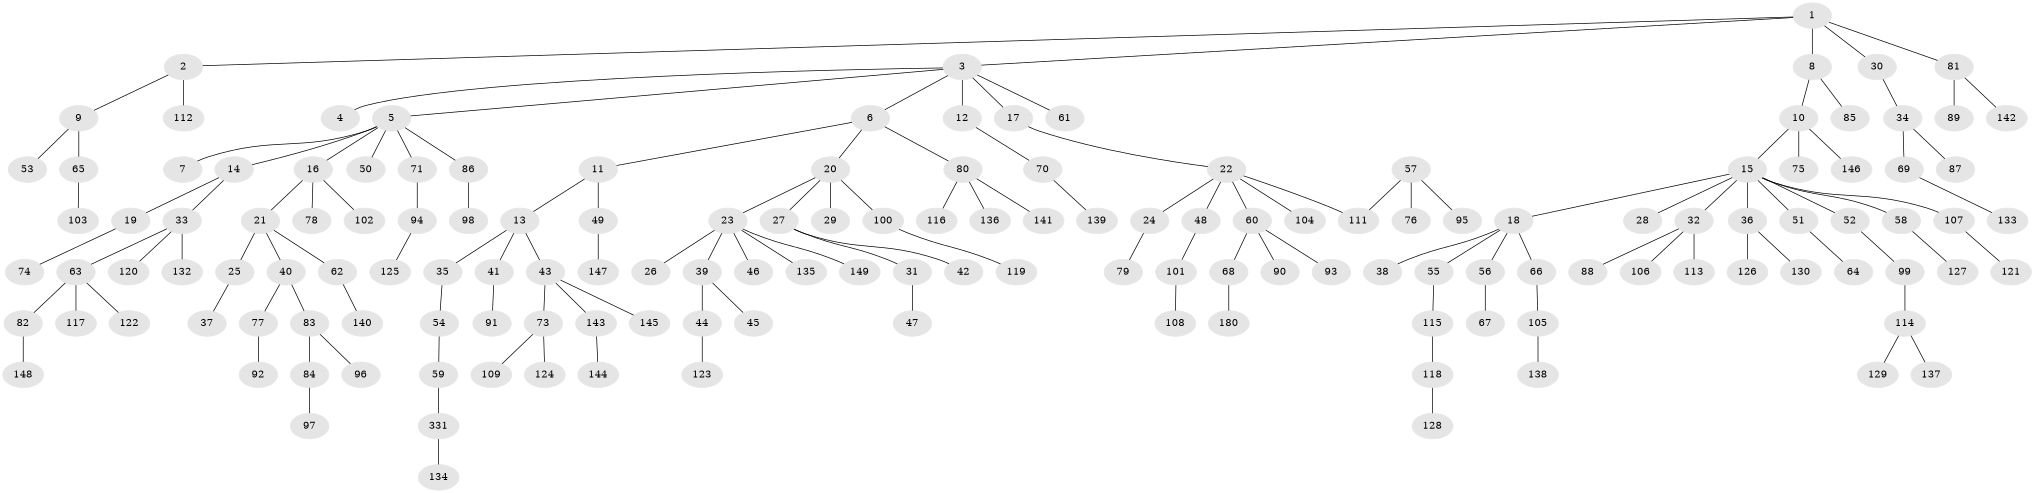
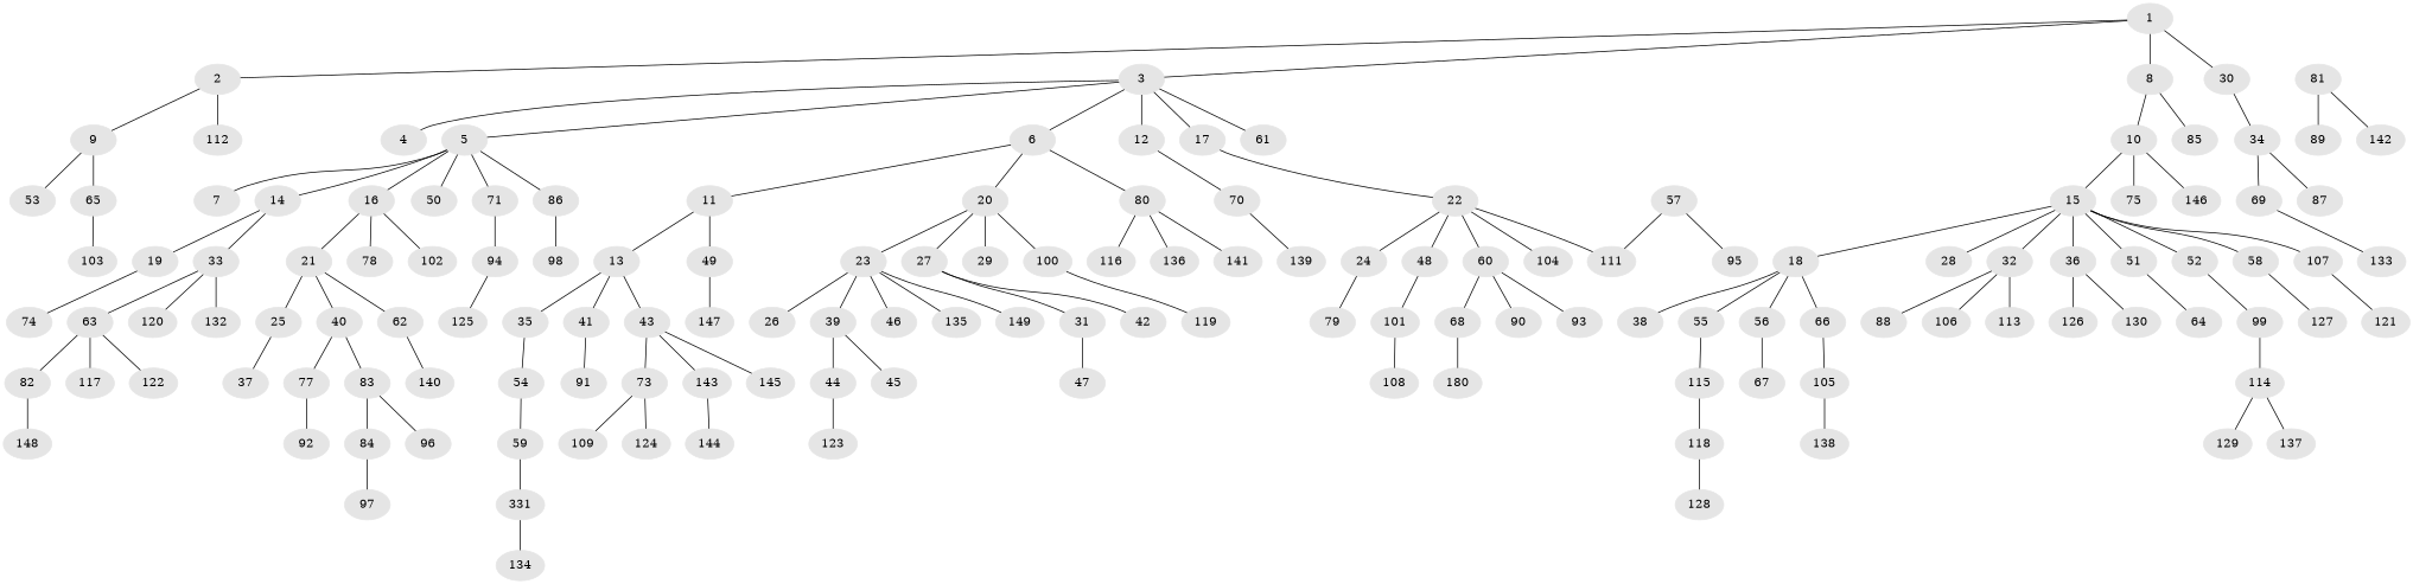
  graph {
    node [color=gray90 style=filled]
    1
    2
    3
    8
    30
    81
    9
    112
    4
    5
    6
    12
    17
    61
    10
    85
    34
    89
    142
    53
    65
    7
    14
    16
    50
    71
    86
    11
    20
    80
    70
    22
    19
    33
    21
    78
    102
    94
    98
    13
    49
    23
    27
    29
    100
    116
    136
    141
    15
    75
    146
    103
    18
    28
    32
    36
    51
    52
    58
    107
    35
    41
    43
    147
    139
    54
    91
    73
    143
    145
    74
    63
    120
    132
    38
    55
    56
    66
    88
    106
    113
    126
    130
    64
    99
    127
    121
    25
    40
    62
    24
    48
    60
    104
    111
    115
    67
    105
    26
    39
    46
    135
    149
    31
    42
    119
    37
    77
    83
    140
    79
    101
    57
-   76
    95
    68
    90
    93
    44
    45
    47
    69
    87
    82
    117
    122
    133
    59
    123
    92
    84
    96
    109
    124
    144
    108
    114
    n138 [label=331]
    118
    134
    n141 [label=180]
    148
    138
    125
    97
    129
    137
    128
    1 -- 2
    1 -- 3
    1 -- 8
    1 -- 30
-   1 -- 81
    2 -- 9
    2 -- 112
    3 -- 4
    3 -- 5
    3 -- 6
    3 -- 12
    3 -- 17
    3 -- 61
    8 -- 10
    8 -- 85
    30 -- 34
    81 -- 89
    81 -- 142
    9 -- 53
    9 -- 65
    5 -- 7
    5 -- 14
    5 -- 16
    5 -- 50
    5 -- 71
    5 -- 86
    6 -- 11
    6 -- 20
    6 -- 80
    12 -- 70
    17 -- 22
    10 -- 15
    10 -- 75
    10 -- 146
    34 -- 69
    34 -- 87
    65 -- 103
    14 -- 19
    14 -- 33
    16 -- 21
    16 -- 78
    16 -- 102
    71 -- 94
    86 -- 98
    11 -- 13
    11 -- 49
    20 -- 23
    20 -- 27
    20 -- 29
    20 -- 100
    80 -- 116
    80 -- 136
    80 -- 141
    70 -- 139
    22 -- 24
    22 -- 48
    22 -- 60
    22 -- 104
    22 -- 111
    19 -- 74
    33 -- 63
    33 -- 120
    33 -- 132
    21 -- 25
    21 -- 40
    21 -- 62
    94 -- 125
    13 -- 35
    13 -- 41
    13 -- 43
    49 -- 147
    23 -- 26
    23 -- 39
    23 -- 46
    23 -- 135
    23 -- 149
    27 -- 31
    27 -- 42
    100 -- 119
    15 -- 18
    15 -- 28
    15 -- 32
    15 -- 36
    15 -- 51
    15 -- 52
    15 -- 58
    15 -- 107
    18 -- 38
    18 -- 55
    18 -- 56
    18 -- 66
    32 -- 88
    32 -- 106
    32 -- 113
    36 -- 126
    36 -- 130
    51 -- 64
    52 -- 99
    58 -- 127
    107 -- 121
    35 -- 54
    41 -- 91
    43 -- 73
    43 -- 143
    43 -- 145
    54 -- 59
    73 -- 109
    73 -- 124
    143 -- 144
    63 -- 82
    63 -- 117
    63 -- 122
    55 -- 115
    56 -- 67
    66 -- 105
    99 -- 114
    25 -- 37
    40 -- 77
    40 -- 83
    62 -- 140
    24 -- 79
    48 -- 101
    60 -- 68
    60 -- 90
    60 -- 93
    115 -- 118
    105 -- 138
    39 -- 44
    39 -- 45
    31 -- 47
    77 -- 92
    83 -- 84
    83 -- 96
    101 -- 108
    57 -- 111
-   57 -- 76
    57 -- 95
    68 -- n141
    44 -- 123
    69 -- 133
    82 -- 148
    59 -- n138
    84 -- 97
    114 -- 129
    114 -- 137
    n138 -- 134
    118 -- 128
  }
